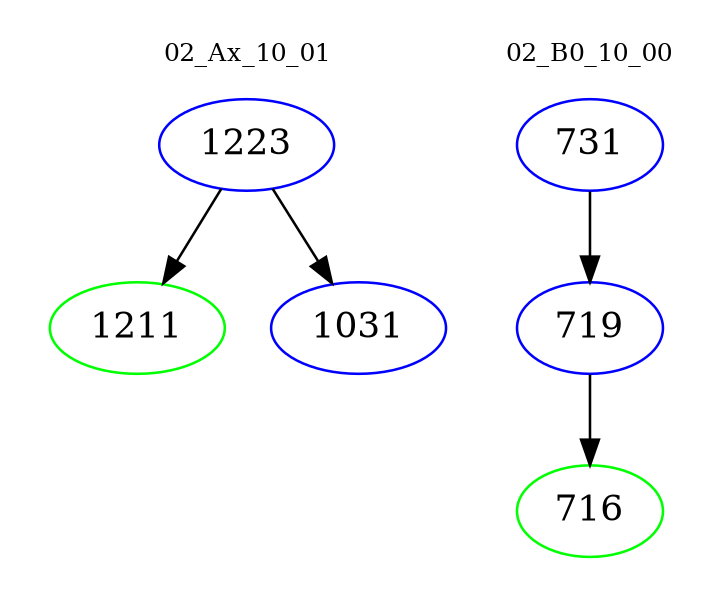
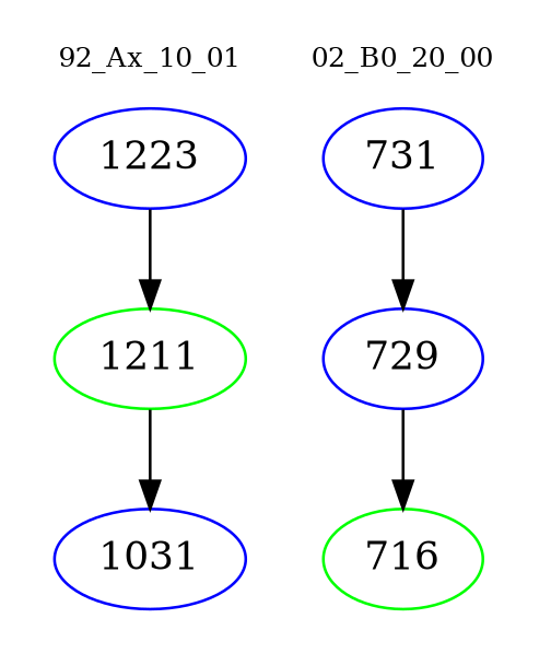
  digraph {
    node [color=blue]
    edge [color=black]
    n1 [label=1223]
    n2 [color=green label=1211]
    n3 [label=1031]
-   n4 [label=719]
+   n4 [label=729]
    n5 [color=green label=716]
    n6 [label=731]
    subgraph cluster_1 {
      color=white
      fontsize=10
-     label="02_Ax_10_01"
+     label="92_Ax_10_01"
      n1
      n2
      n3
    }
    subgraph cluster_2 {
      color=white
      fontsize=10
-     label="02_B0_10_00"
+     label="02_B0_20_00"
      n4
      n5
      n6
    }
    n1 -> n2
-   n1 -> n3
+   n2 -> n3
    n4 -> n5
    n6 -> n4
  }
